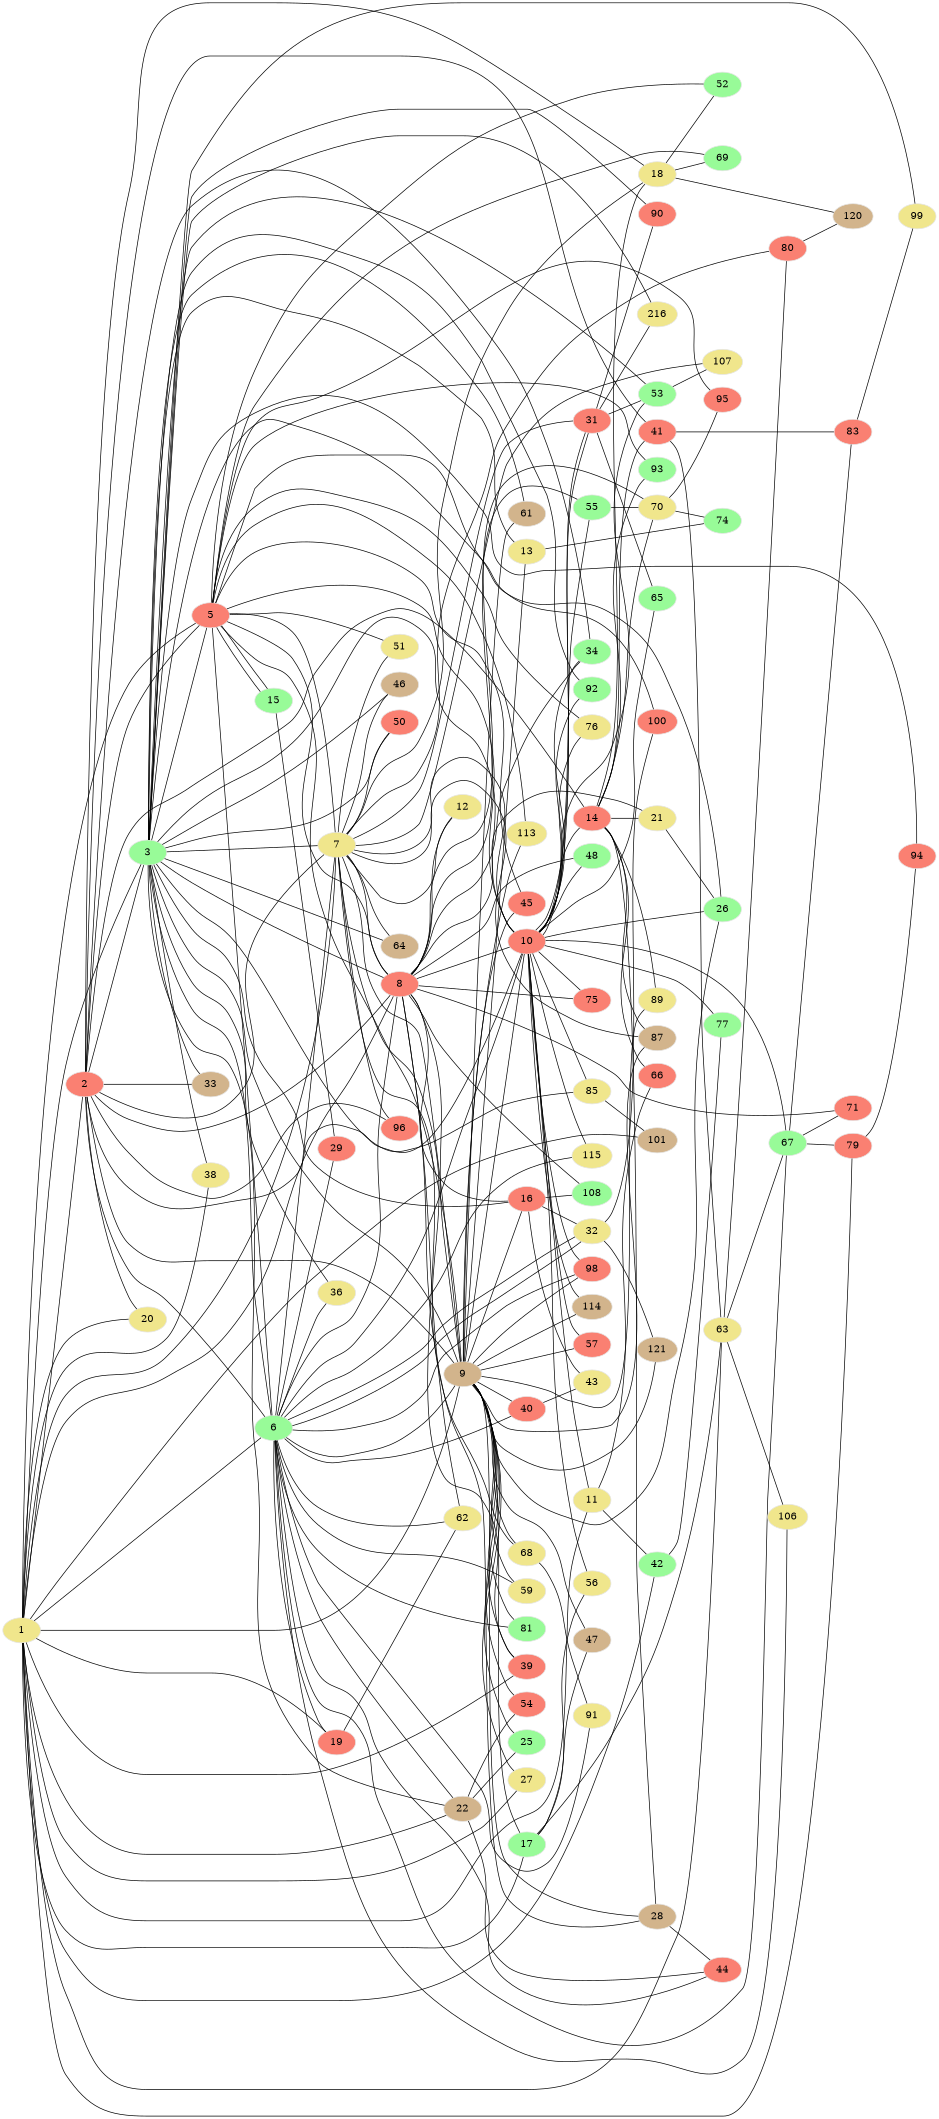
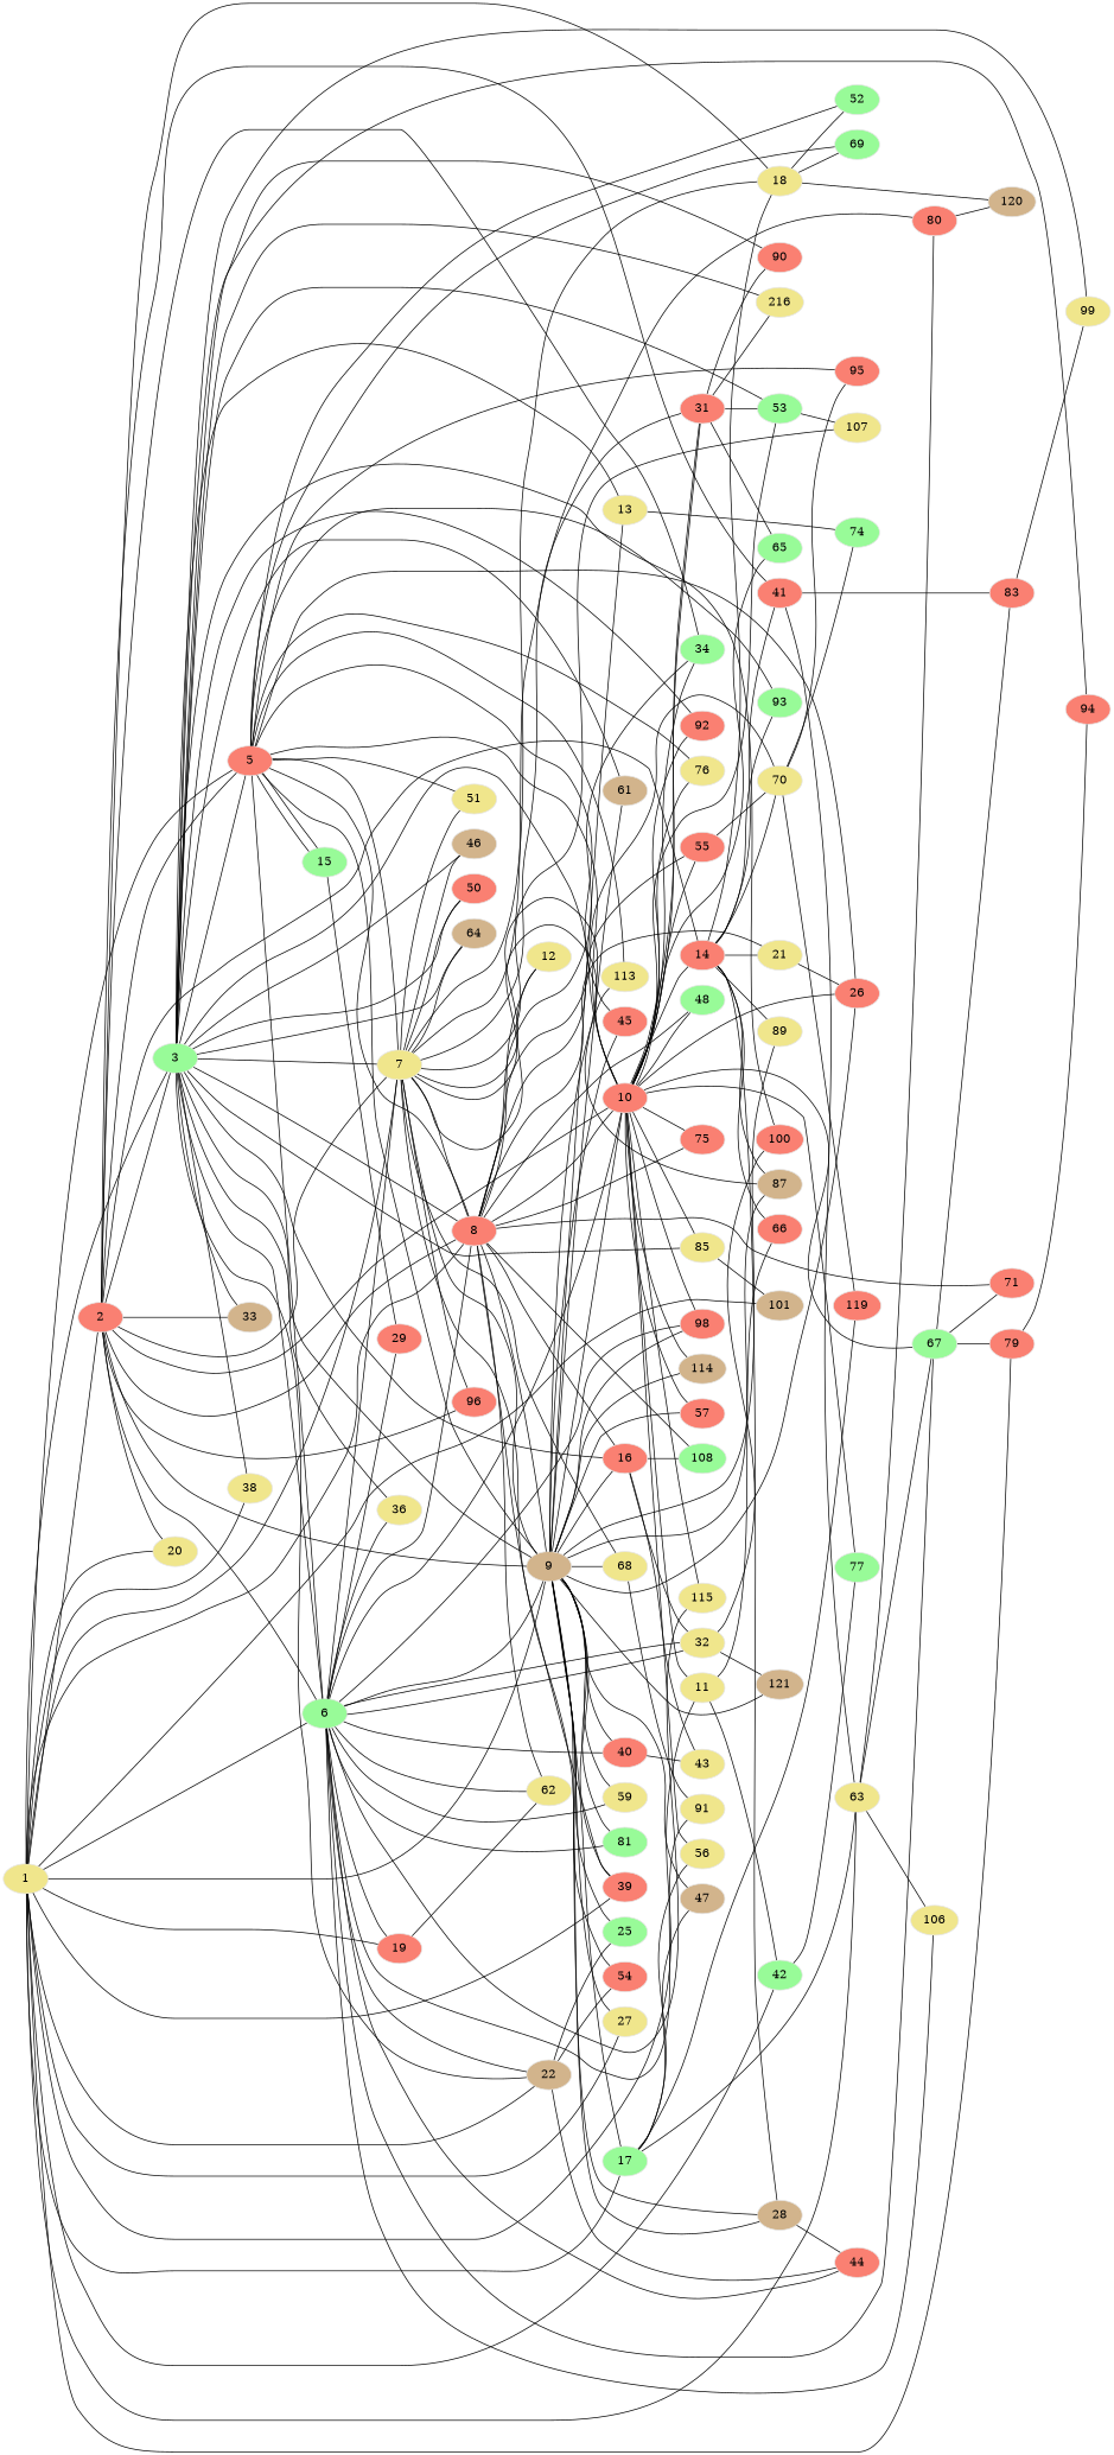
  graph {
    rankdir=LR
    node [color=gray90 fillcolor=salmon style=filled]
    1 [fillcolor=khaki super="+60"]
    2 [super="+78"]
    3 [fillcolor=palegreen super="+4"]
    5 [super="+58"]
    6 [fillcolor=palegreen super="+24"]
    7 [fillcolor=khaki super="+23"]
    8 [super="+72"]
    9 [fillcolor=tan super="+110"]
    11 [fillcolor=khaki]
    17 [fillcolor=palegreen super="+111"]
    19
    20 [fillcolor=khaki]
    22 [fillcolor=tan super="+30"]
    27 [fillcolor=khaki]
    38 [fillcolor=khaki]
    42 [fillcolor=palegreen]
    63 [fillcolor=khaki super="+104"]
    79
    101 [fillcolor=tan]
    39
    10 [super="+35"]
    14 [super="+49"]
    18 [fillcolor=khaki super="+117"]
    33 [fillcolor=tan super="+97"]
    34 [fillcolor=palegreen super="+88"]
    41
    96
    13 [fillcolor=khaki]
    16 [super="+73"]
    36 [fillcolor=khaki]
    46 [fillcolor=tan]
    50
    53 [fillcolor=palegreen super="+82"]
    61 [fillcolor=tan]
    64 [fillcolor=tan]
    85 [fillcolor=khaki]
    90
-   92 [fillcolor=palegreen]
+   92
    94
    99 [fillcolor=khaki]
    100
    n42 [fillcolor=khaki label=216]
    15 [fillcolor=palegreen]
-   26 [fillcolor=palegreen super="+105"]
+   26 [super="+105"]
    45
    51 [fillcolor=khaki]
    52 [fillcolor=palegreen]
    69 [fillcolor=palegreen]
    76 [fillcolor=khaki]
    93 [fillcolor=palegreen]
    95
    113 [fillcolor=khaki]
    29
    32 [fillcolor=khaki super="+84"]
    40
    44 [super="+102"]
    59 [fillcolor=khaki]
    62 [fillcolor=khaki super="+122"]
    67 [fillcolor=palegreen super="+118"]
    81 [fillcolor=palegreen]
    91 [fillcolor=khaki]
    98 [super="+112"]
    106 [fillcolor=khaki]
    115 [fillcolor=khaki]
    12 [fillcolor=khaki]
    31 [super="+109"]
    68 [fillcolor=khaki]
    80
    87 [fillcolor=tan super="+103"]
    107 [fillcolor=khaki]
    21 [fillcolor=khaki super="+37"]
    28 [fillcolor=tan]
    48 [fillcolor=palegreen]
-   55 [fillcolor=palegreen]
+   55
    70 [fillcolor=khaki super="+86"]
    71
    75
    108 [fillcolor=palegreen]
    25 [fillcolor=palegreen]
    47 [fillcolor=tan]
    54
    57
    89 [fillcolor=khaki]
    114 [fillcolor=tan]
    121 [fillcolor=tan]
    56 [fillcolor=khaki]
    65 [fillcolor=palegreen]
    77 [fillcolor=palegreen]
    66
+   119
    120 [fillcolor=tan]
    83
    74 [fillcolor=palegreen]
    43 [fillcolor=khaki]
    1 -- 2
    1 -- 3 [weight=2]
    1 -- 5
    1 -- 6
    1 -- 7
    1 -- 8
    1 -- 9 [weight=2]
    1 -- 11
    1 -- 17
    1 -- 19
    1 -- 20
    1 -- 22
    1 -- 27
    1 -- 38
    1 -- 42
    1 -- 63
    1 -- 79
    1 -- 101
    1 -- 39
    2 -- 3 [weight=2]
    2 -- 5
    2 -- 6
    2 -- 7
    2 -- 8
    2 -- 9
    2 -- 20
    2 -- 10 [weight=2]
    2 -- 14 [weight=2]
    2 -- 18
    2 -- 33 [weight=2]
    2 -- 34
    2 -- 41
    2 -- 96
    3 -- 5 [weight=2]
    3 -- 6 [weight=3]
    3 -- 7 [weight=3]
    3 -- 8 [weight=2]
    3 -- 9 [weight=2]
    3 -- 22
    3 -- 38
    3 -- 10 [weight=2]
    3 -- 33
    3 -- 13
    3 -- 16
    3 -- 36
    3 -- 46
    3 -- 50
    3 -- 53
    3 -- 61
    3 -- 64
    3 -- 85
    3 -- 90
    3 -- 92
    3 -- 94
    3 -- 99
    3 -- 100
    3 -- n42
    5 -- 6
    5 -- 7
    5 -- 8
    5 -- 9 [weight=2]
    5 -- 10
    5 -- 15
    5 -- 15
    5 -- 26
    5 -- 45
    5 -- 51
    5 -- 52
    5 -- 69
    5 -- 76
    5 -- 93
    5 -- 95
    5 -- 113
    6 -- 7
    6 -- 8
    6 -- 9
    6 -- 19
    6 -- 22
    6 -- 10
    6 -- 36
    6 -- 29
    6 -- 32
    6 -- 32
    6 -- 40
    6 -- 44
    6 -- 59
    6 -- 62
    6 -- 67
    6 -- 81
    6 -- 91
    6 -- 98
    6 -- 106
    6 -- 115
    7 -- 8
    7 -- 9
    7 -- 39
    7 -- 10
    7 -- 18
    7 -- 96
    7 -- 46
    7 -- 50
    7 -- 64
    7 -- 51
    7 -- 12
    7 -- 31
    7 -- 68
    7 -- 80
    7 -- 87
    7 -- 107
    8 -- 9
    8 -- 10
    8 -- 34
    8 -- 16
    8 -- 62
    8 -- 12
    8 -- 21
    8 -- 28
    8 -- 48
    8 -- 55
    8 -- 70
    8 -- 71
    8 -- 75
    8 -- 108
    9 -- 17
    9 -- 27
    9 -- 39
    9 -- 10
    9 -- 13
    9 -- 16
    9 -- 61
    9 -- 26 [weight=2]
    9 -- 45
    9 -- 113
    9 -- 40
    9 -- 59
    9 -- 81
    9 -- 98
    9 -- 68
    9 -- 87
    9 -- 28
    9 -- 25
    9 -- 47
    9 -- 54
    9 -- 57
    9 -- 89
    9 -- 114
    9 -- 121
    11 -- 42
    11 -- 66
    17 -- 63
    17 -- 47
    17 -- 56
+   17 -- 119
    19 -- 62
    22 -- 44
    22 -- 25
    22 -- 54
    42 -- 77
    63 -- 67
    63 -- 106
    63 -- 80
    79 -- 94
    10 -- 11
    10 -- 14
    10 -- 34
    10 -- 53
    10 -- 85
    10 -- 92
    10 -- 26
    10 -- 76
    10 -- 67
    10 -- 98
    10 -- 115
    10 -- 31
    10 -- 31
    10 -- 48
    10 -- 55
    10 -- 75
    10 -- 57
    10 -- 114
    10 -- 56
    10 -- 65
    10 -- 77
    14 -- 18
    14 -- 41
    14 -- 93
    14 -- 87
    14 -- 21
    14 -- 28
    14 -- 70
    14 -- 89
    14 -- 66
    18 -- 52
    18 -- 69
    18 -- 120
    41 -- 63
    41 -- 83
    13 -- 74
    16 -- 32
    16 -- 108
    16 -- 43
    53 -- 107
    85 -- 101
    15 -- 29
    32 -- 100
    32 -- 121
    40 -- 43
    67 -- 79
    67 -- 71
    67 -- 83
    31 -- 53
    31 -- 90
    31 -- n42
    31 -- 65
    68 -- 91
    80 -- 120
    21 -- 26
    28 -- 44
    55 -- 70
    70 -- 95
+   70 -- 119
    70 -- 74
    83 -- 99
  }
